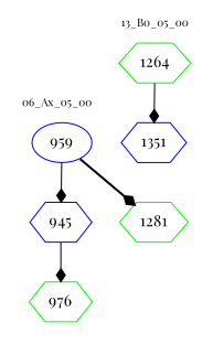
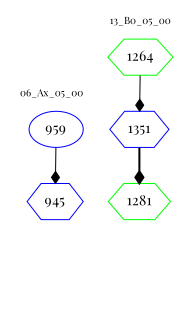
  digraph {
    fontname="Playfair Display"
    node [color=blue fontname="Playfair Display" shape=hexagon]
    edge [arrowhead=diamond color=black fontname="Playfair Display" style=solid]
    n1 [label=959 shape=ellipse]
    n2 [label=945]
-   n3 [color=green label=976]
    n4 [color=green label=1264]
    n5 [label=1351]
    n6 [color=green label=1281]
    subgraph cluster_1 {
      color=white
      fontsize=10
      label="06_Ax_05_00"
      n1
      n2
-     n3
    }
    subgraph cluster_2 {
      color=white
      fontsize=10
      label="13_B0_05_00"
      n4
      n5
      n6
    }
    n1 -> n2
-   n2 -> n3
    n4 -> n5
-   n1 -> n6 [style=bold]
+   n5 -> n6 [style=bold]
  }
